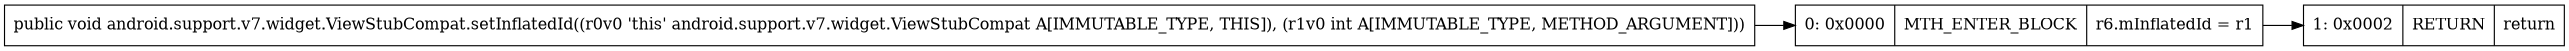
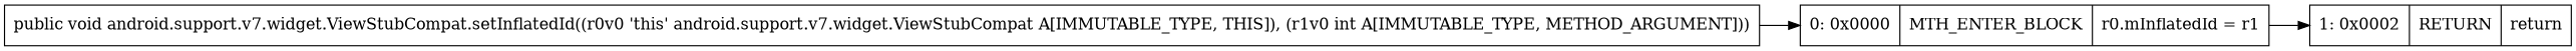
  digraph {
    rankdir=LR
    node [shape=record]
-   n1 [label="{0\:\ 0x0000|MTH_ENTER_BLOCK\l|r6.mInflatedId = r1\l}"]
+   n1 [label="{0\:\ 0x0000|MTH_ENTER_BLOCK\l|r0.mInflatedId = r1\l}"]
    n2 [label="{1\:\ 0x0002|RETURN\l|return\l}"]
    n3 [label="{public void android.support.v7.widget.ViewStubCompat.setInflatedId((r0v0 'this' android.support.v7.widget.ViewStubCompat A[IMMUTABLE_TYPE, THIS]), (r1v0 int A[IMMUTABLE_TYPE, METHOD_ARGUMENT])) }"]
    n1 -> n2
    n3 -> n1
  }
